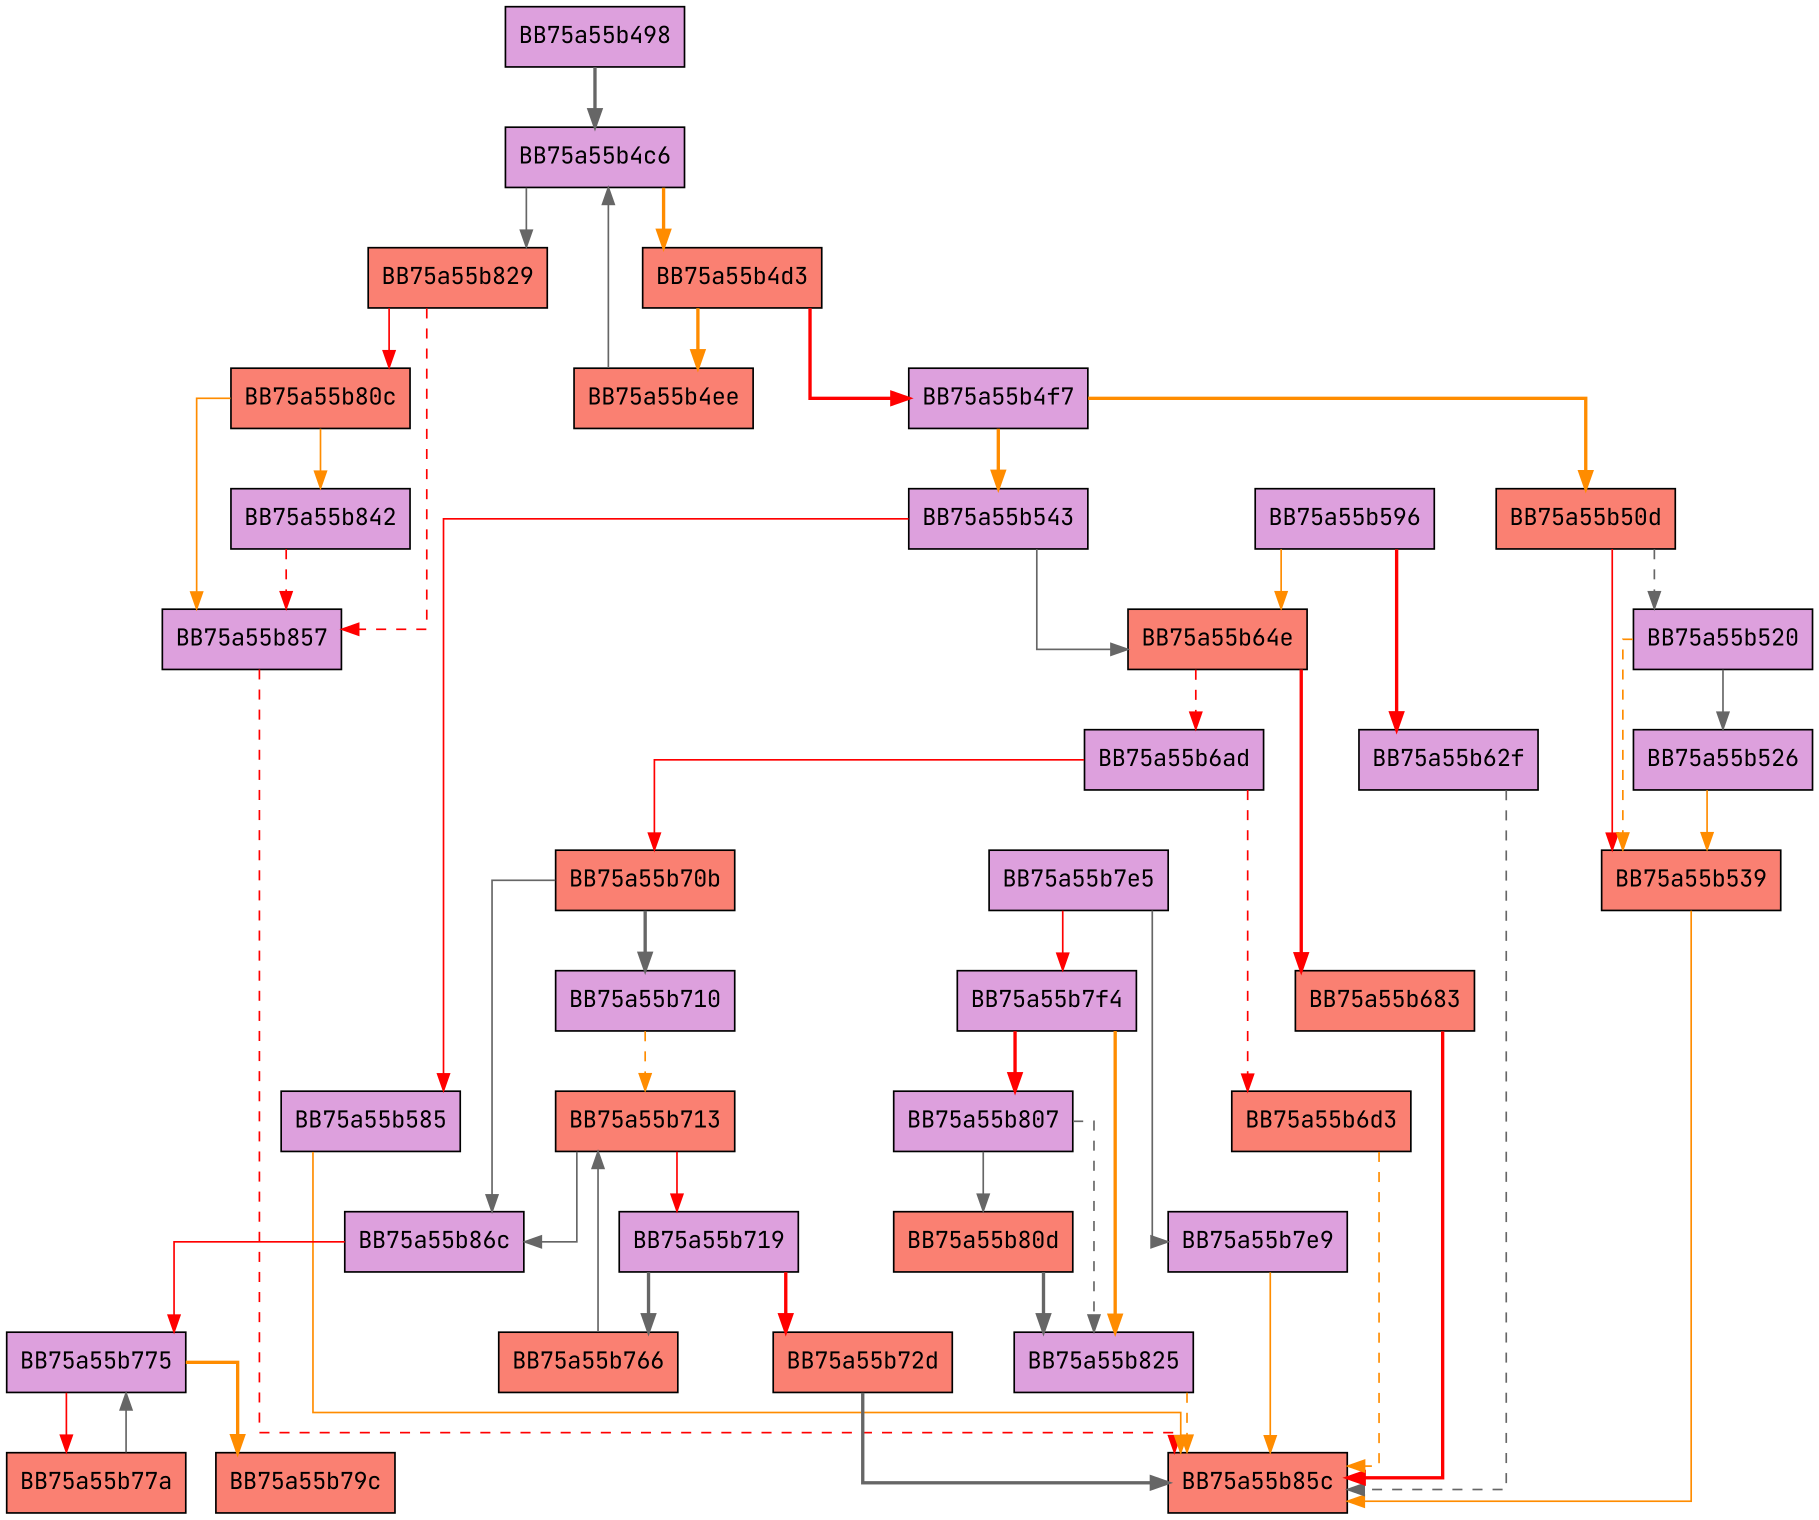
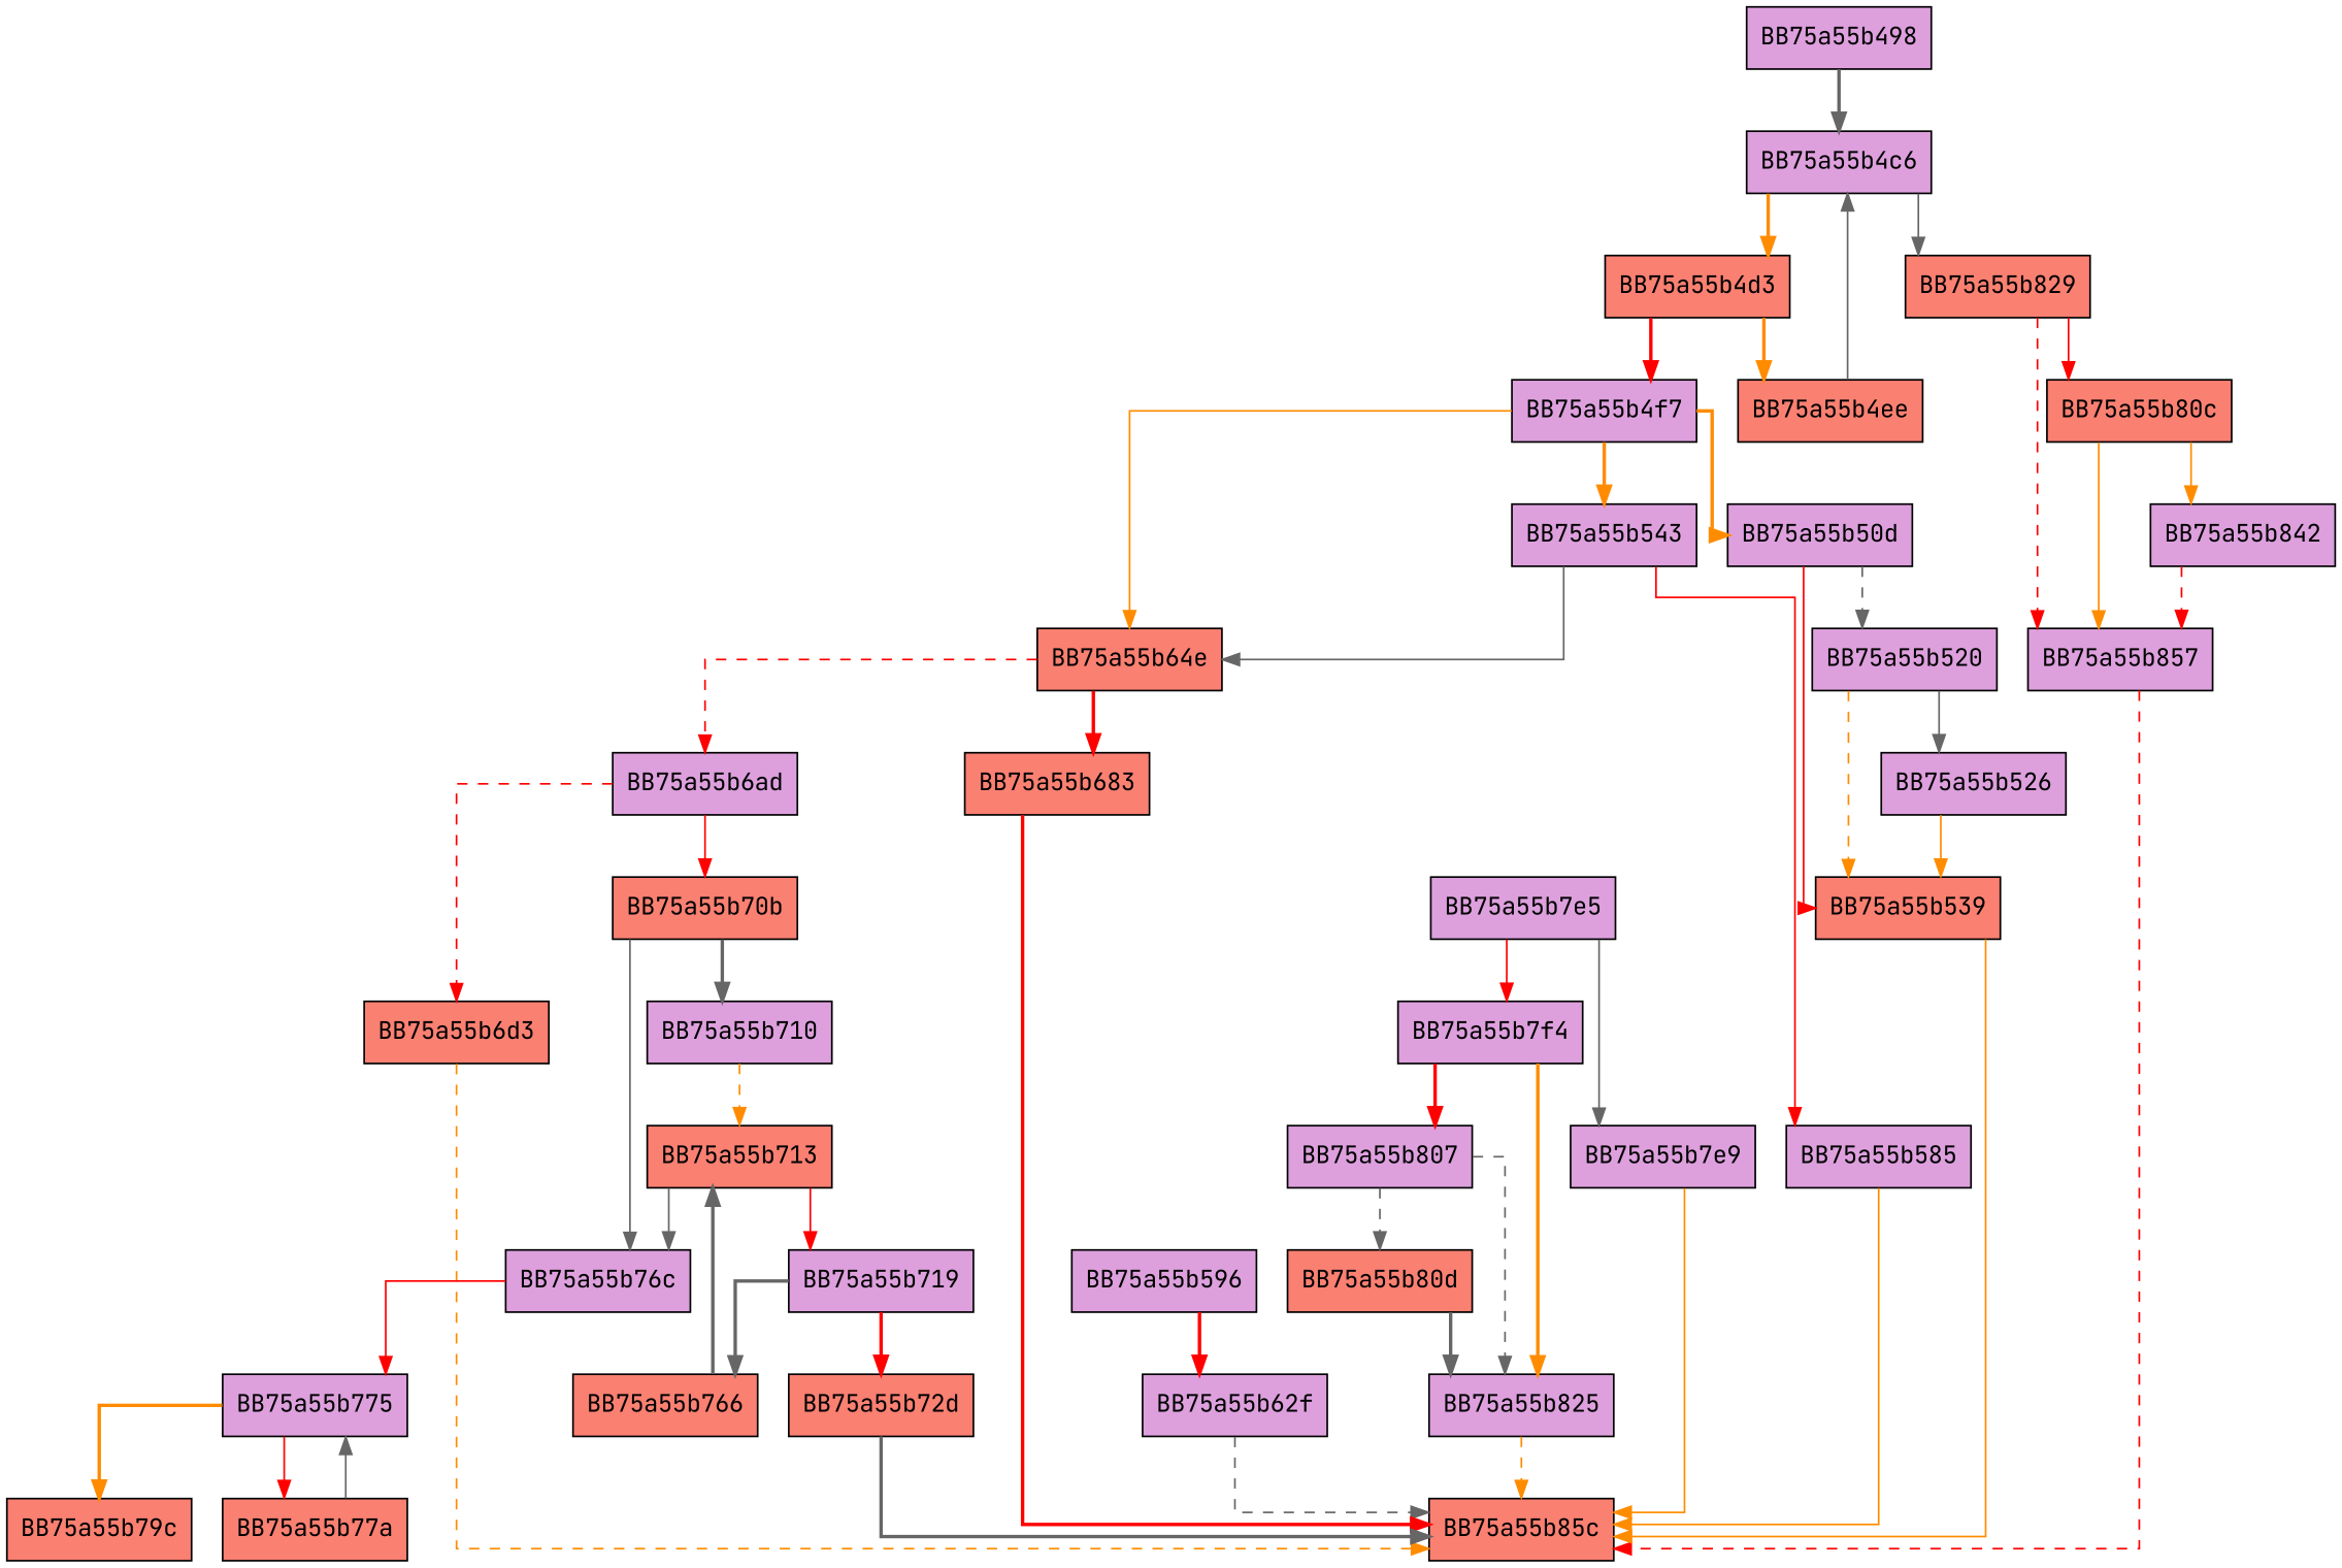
  digraph {
    fontname="JetBrains Mono"
    splines=ortho
    node [fillcolor=plum fontname="JetBrains Mono" shape=box style=filled]
    edge [color=red fontname="JetBrains Mono" style=solid]
    BB75a55b498
    BB75a55b4c6
    BB75a55b829 [fillcolor=salmon]
    BB75a55b4d3 [fillcolor=salmon]
    BB75a55b857
    n6 [fillcolor=salmon label=BB75a55b80c]
    BB75a55b4f7
    BB75a55b4ee [fillcolor=salmon]
    BB75a55b85c [fillcolor=salmon]
    BB75a55b842
    BB75a55b543
-   BB75a55b50d [fillcolor=salmon]
+   BB75a55b50d
    BB75a55b585
    BB75a55b64e [fillcolor=salmon]
    BB75a55b539 [fillcolor=salmon]
    BB75a55b520
    BB75a55b596
    BB75a55b62f
    BB75a55b526
    BB75a55b6ad
    BB75a55b683 [fillcolor=salmon]
    BB75a55b70b [fillcolor=salmon]
    BB75a55b6d3 [fillcolor=salmon]
-   BB75a55b76c [label=BB75a55b86c]
+   BB75a55b76c
    BB75a55b710
    BB75a55b775
    BB75a55b713 [fillcolor=salmon]
    BB75a55b79c [fillcolor=salmon]
    BB75a55b77a [fillcolor=salmon]
    BB75a55b719
    BB75a55b766 [fillcolor=salmon]
    BB75a55b72d [fillcolor=salmon]
    BB75a55b7e5
    BB75a55b7f4
    BB75a55b7e9
    BB75a55b825
    BB75a55b807
    BB75a55b80d [fillcolor=salmon]
    BB75a55b498 -> BB75a55b4c6 [color=gray40 style=bold]
    BB75a55b4c6 -> BB75a55b829 [color=gray40]
    BB75a55b4c6 -> BB75a55b4d3 [color=darkorange style=bold]
    BB75a55b829 -> BB75a55b857 [style=dashed]
    BB75a55b829 -> n6
    BB75a55b4d3 -> BB75a55b4f7 [style=bold]
    BB75a55b4d3 -> BB75a55b4ee [color=darkorange style=bold]
    BB75a55b857 -> BB75a55b85c [style=dashed]
    n6 -> BB75a55b857 [color=darkorange]
    n6 -> BB75a55b842 [color=darkorange]
    BB75a55b4f7 -> BB75a55b543 [color=darkorange style=bold]
    BB75a55b4f7 -> BB75a55b50d [color=darkorange style=bold]
    BB75a55b4ee -> BB75a55b4c6 [color=gray40]
    BB75a55b842 -> BB75a55b857 [style=dashed]
    BB75a55b543 -> BB75a55b585
    BB75a55b543 -> BB75a55b64e [color=gray40]
    BB75a55b50d -> BB75a55b539
    BB75a55b50d -> BB75a55b520 [color=gray40 style=dashed]
    BB75a55b585 -> BB75a55b85c [color=darkorange]
    BB75a55b64e -> BB75a55b6ad [style=dashed]
    BB75a55b64e -> BB75a55b683 [style=bold]
    BB75a55b539 -> BB75a55b85c [color=darkorange]
    BB75a55b520 -> BB75a55b539 [color=darkorange style=dashed]
    BB75a55b520 -> BB75a55b526 [color=gray40]
-   BB75a55b596 -> BB75a55b64e [color=darkorange]
+   BB75a55b4f7 -> BB75a55b64e [color=darkorange]
    BB75a55b596 -> BB75a55b62f [style=bold]
    BB75a55b62f -> BB75a55b85c [color=gray40 style=dashed]
    BB75a55b526 -> BB75a55b539 [color=darkorange]
    BB75a55b6ad -> BB75a55b70b
    BB75a55b6ad -> BB75a55b6d3 [style=dashed]
    BB75a55b683 -> BB75a55b85c [style=bold]
    BB75a55b70b -> BB75a55b76c [color=gray40]
    BB75a55b70b -> BB75a55b710 [color=gray40 style=bold]
    BB75a55b6d3 -> BB75a55b85c [color=darkorange style=dashed]
    BB75a55b76c -> BB75a55b775
    BB75a55b710 -> BB75a55b713 [color=darkorange style=dashed]
    BB75a55b775 -> BB75a55b79c [color=darkorange style=bold]
    BB75a55b775 -> BB75a55b77a
    BB75a55b713 -> BB75a55b76c [color=gray40]
    BB75a55b713 -> BB75a55b719
    BB75a55b77a -> BB75a55b775 [color=gray40]
    BB75a55b719 -> BB75a55b766 [color=gray40 style=bold]
    BB75a55b719 -> BB75a55b72d [style=bold]
-   BB75a55b766 -> BB75a55b713 [color=gray40]
+   BB75a55b766 -> BB75a55b713 [color=gray40 style=bold]
    BB75a55b72d -> BB75a55b85c [color=gray40 style=bold]
    BB75a55b7e5 -> BB75a55b7f4
    BB75a55b7e5 -> BB75a55b7e9 [color=gray40]
    BB75a55b7f4 -> BB75a55b825 [color=darkorange style=bold]
    BB75a55b7f4 -> BB75a55b807 [style=bold]
    BB75a55b7e9 -> BB75a55b85c [color=darkorange]
    BB75a55b825 -> BB75a55b85c [color=darkorange style=dashed]
    BB75a55b807 -> BB75a55b825 [color=gray40 style=dashed]
-   BB75a55b807 -> BB75a55b80d [color=gray40]
+   BB75a55b807 -> BB75a55b80d [color=gray40 style=dashed]
    BB75a55b80d -> BB75a55b825 [color=gray40 style=bold]
  }
